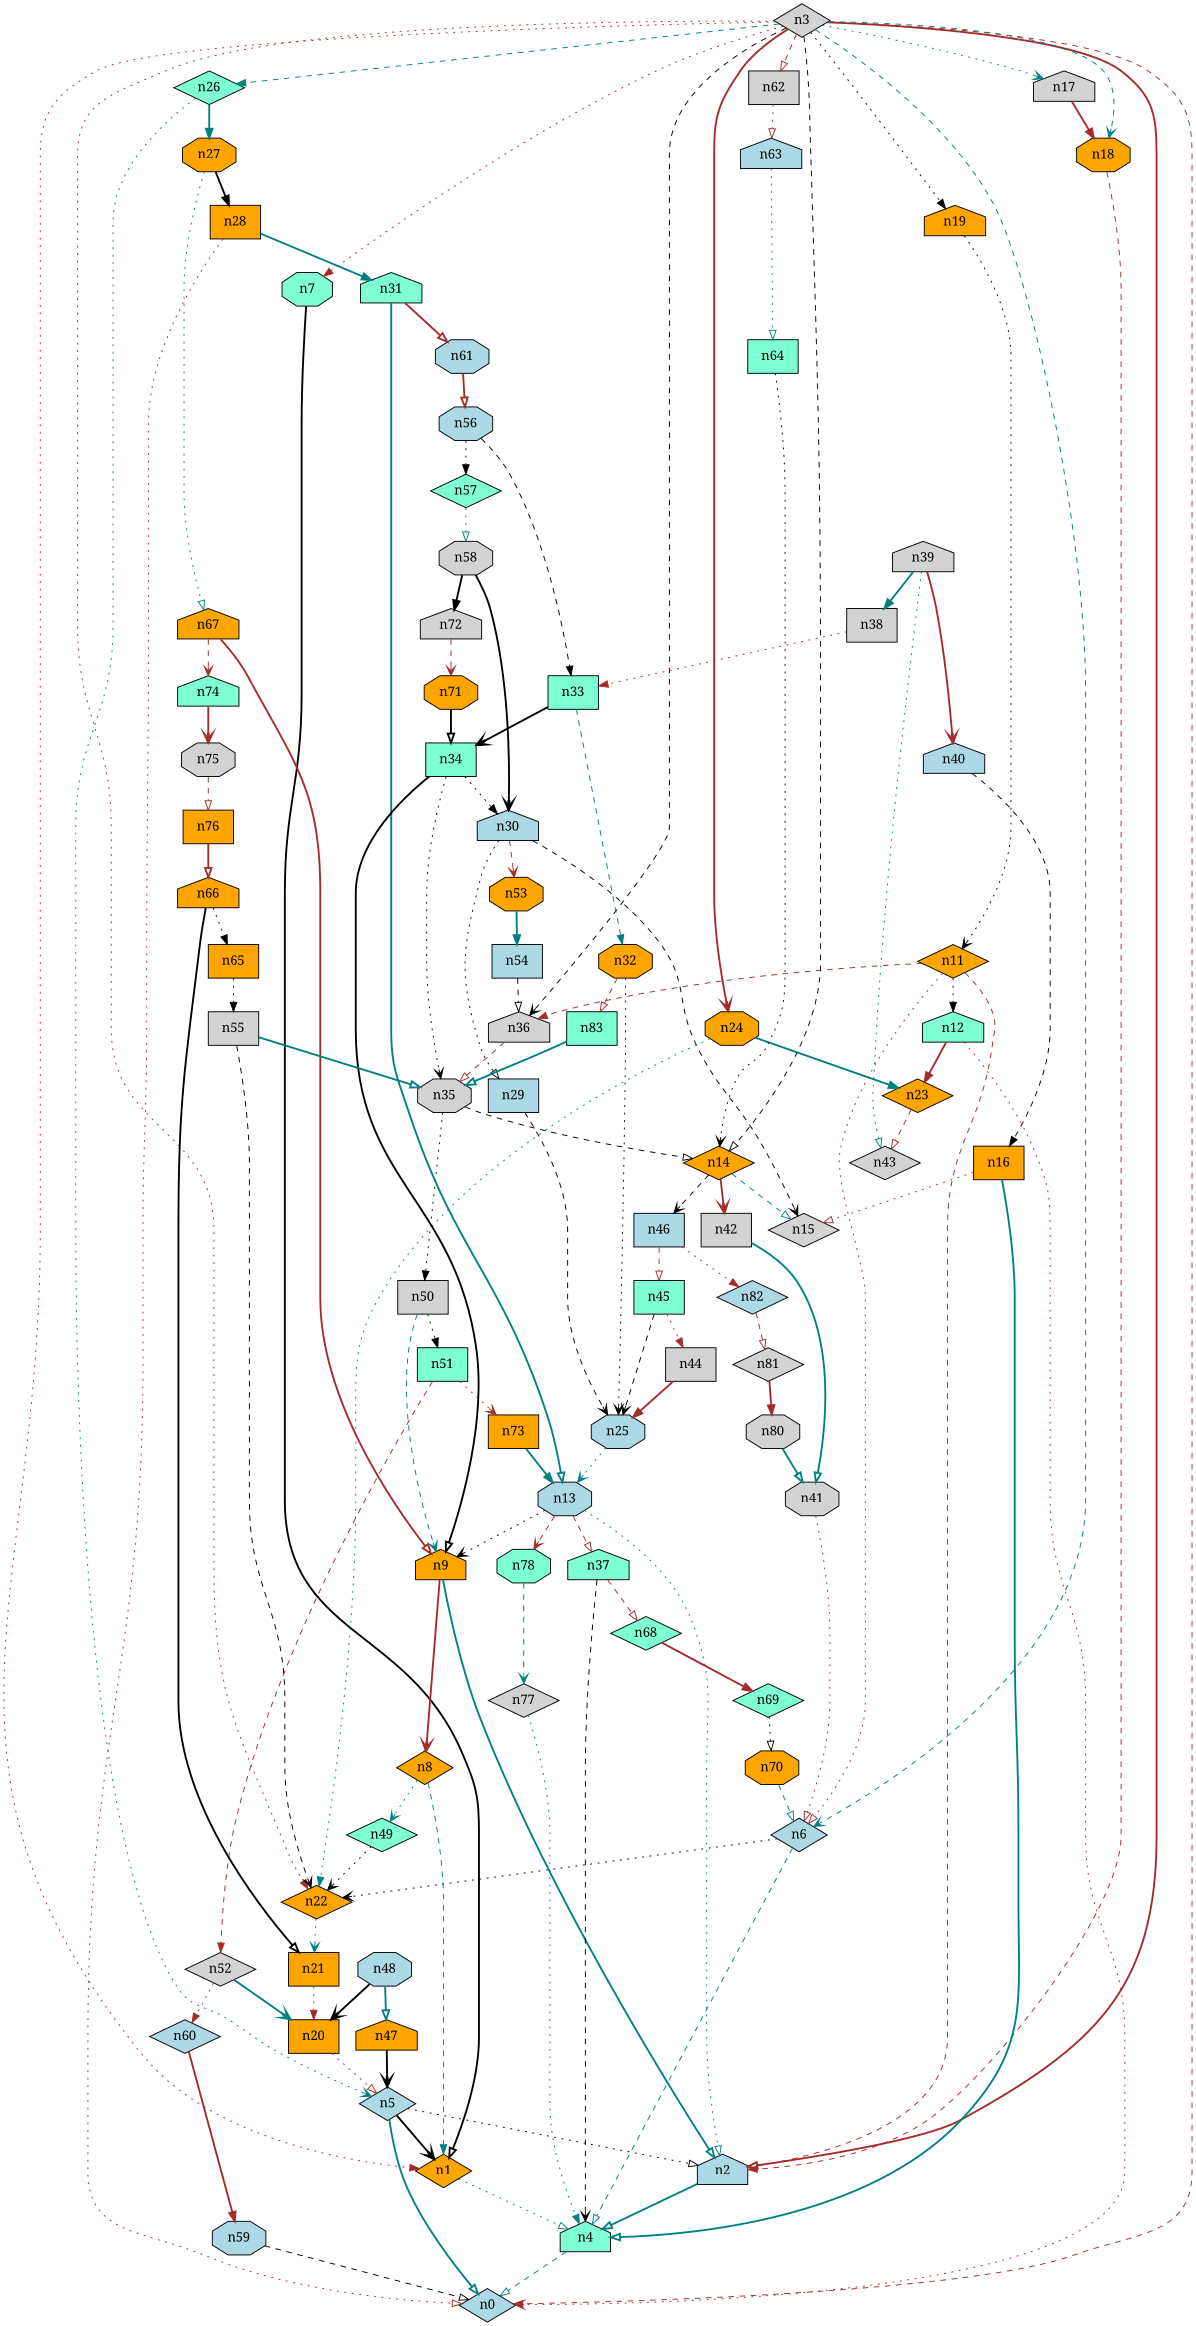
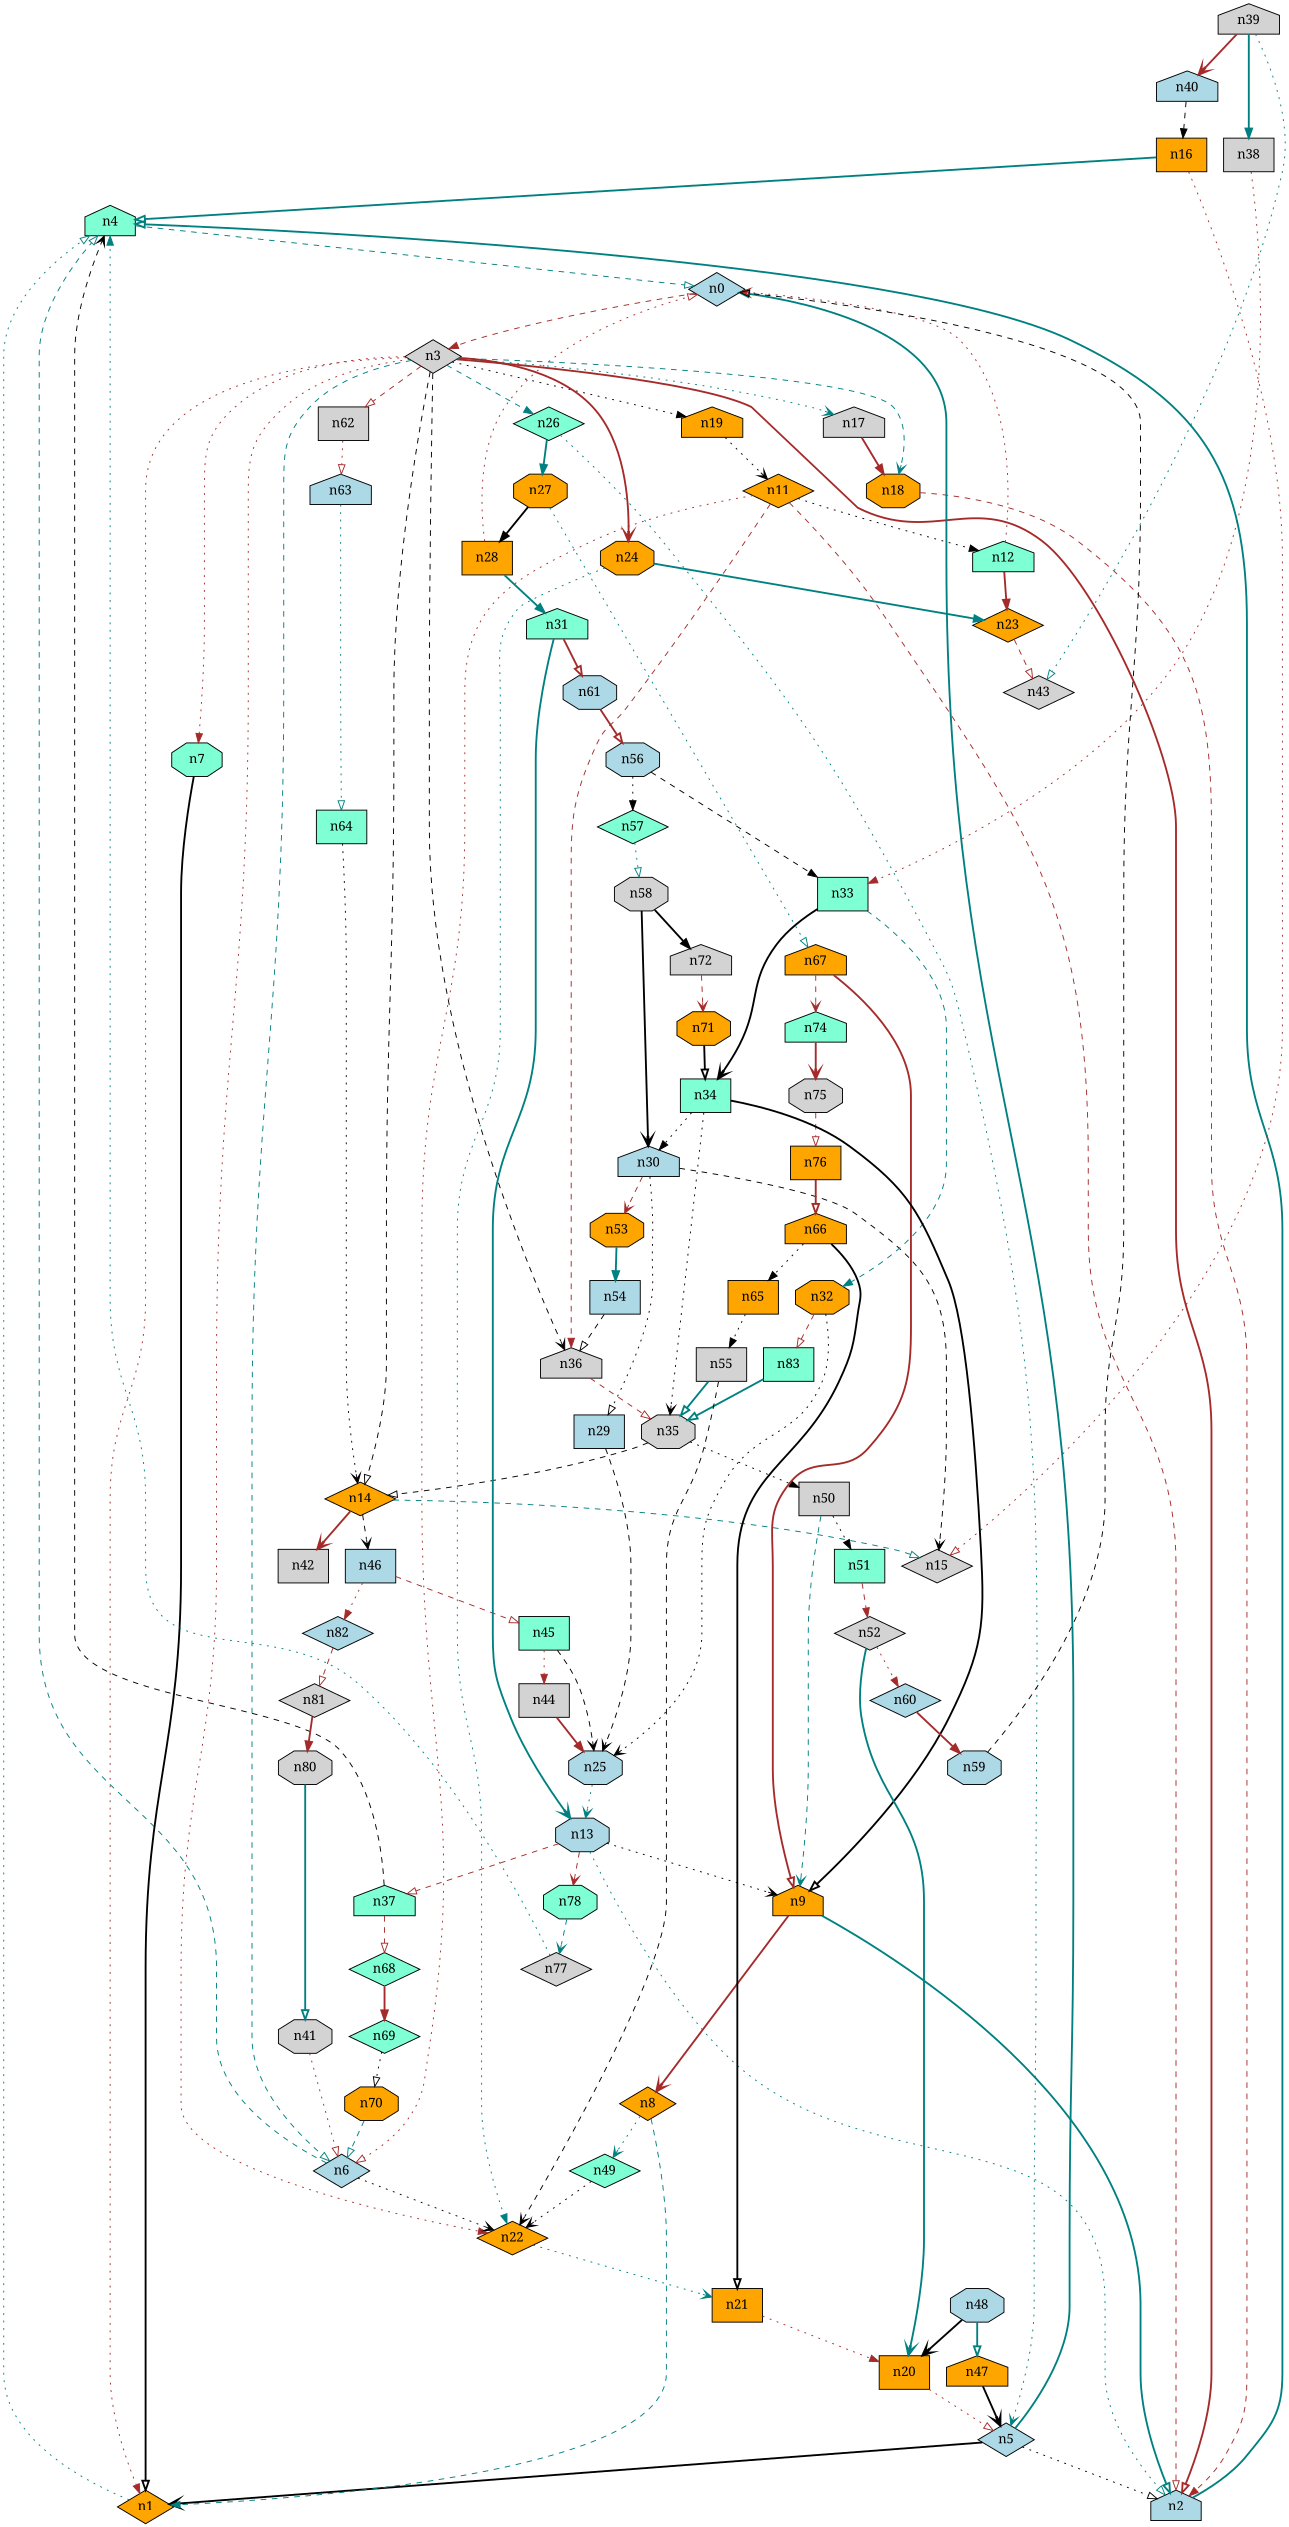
  digraph {
    fontname="Noto Serif"
    node [fillcolor=orange fontname="Noto Serif" shape=diamond style=filled]
    edge [arrowhead=onormal color=brown fontname="Noto Serif" style=dotted]
    n4 [fillcolor=aquamarine shape=house]
    n1
    n0 [fillcolor=lightblue]
    n2 [fillcolor=lightblue shape=house]
    n3 [fillcolor=lightgrey]
    n6 [fillcolor=lightblue]
    n7 [fillcolor=aquamarine shape=octagon]
    n14
    n17 [fillcolor=lightgrey shape=house]
    n18 [shape=octagon]
    n19 [shape=house]
    n22
    n24 [shape=octagon]
    n26 [fillcolor=aquamarine]
    n36 [fillcolor=lightgrey shape=house]
    n62 [fillcolor=lightgrey shape=box]
    n15 [fillcolor=lightgrey]
    n42 [fillcolor=lightgrey shape=box]
    n46 [fillcolor=lightblue shape=box]
    n11
    n21 [shape=box]
    n23
    n5 [fillcolor=lightblue]
    n27 [shape=octagon]
    n35 [fillcolor=lightgrey shape=octagon]
    n63 [fillcolor=lightblue shape=house]
    n41 [fillcolor=lightgrey shape=octagon]
    n45 [fillcolor=aquamarine shape=box]
    n82 [fillcolor=lightblue]
    n12 [fillcolor=aquamarine shape=house]
    n20 [shape=box]
    n43 [fillcolor=lightgrey]
    n28 [shape=box]
    n67 [shape=house]
    n50 [fillcolor=lightgrey shape=box]
    n64 [fillcolor=aquamarine shape=box]
    n8
    n49 [fillcolor=aquamarine]
    n9 [shape=house]
    n13 [fillcolor=lightblue shape=octagon]
    n37 [fillcolor=aquamarine shape=house]
    n78 [fillcolor=aquamarine shape=octagon]
    n68 [fillcolor=aquamarine]
    n77 [fillcolor=lightgrey]
    n69 [fillcolor=aquamarine]
    n25 [fillcolor=lightblue shape=octagon]
    n44 [fillcolor=lightgrey shape=box]
    n81 [fillcolor=lightgrey]
    n16 [shape=box]
    n39 [fillcolor=lightgrey shape=house]
    n38 [fillcolor=lightgrey shape=box]
    n40 [fillcolor=lightblue shape=house]
    n31 [fillcolor=aquamarine shape=house]
    n74 [fillcolor=aquamarine shape=house]
    n61 [fillcolor=lightblue shape=octagon]
    n75 [fillcolor=lightgrey shape=octagon]
    n56 [fillcolor=lightblue shape=octagon]
    n29 [fillcolor=lightblue shape=box]
    n30 [fillcolor=lightblue shape=house]
    n53 [shape=octagon]
    n54 [fillcolor=lightblue shape=box]
    n33 [fillcolor=aquamarine shape=box]
    n57 [fillcolor=aquamarine]
    n32 [shape=octagon]
    n83 [fillcolor=aquamarine shape=box]
    n34 [fillcolor=aquamarine shape=box]
    n51 [fillcolor=aquamarine shape=box]
    n52 [fillcolor=lightgrey]
-   n73 [shape=box]
    n48 [fillcolor=lightblue shape=octagon]
    n47 [shape=house]
    n70 [shape=octagon]
    n80 [fillcolor=lightgrey shape=octagon]
    n60 [fillcolor=lightblue]
    n59 [fillcolor=lightblue shape=octagon]
    n55 [fillcolor=lightgrey shape=box]
    n58 [fillcolor=lightgrey shape=octagon]
    n72 [fillcolor=lightgrey shape=house]
    n71 [shape=octagon]
    n65 [shape=box]
    n66 [shape=house]
    n76 [shape=box]
    n4 -> n0 [color=teal style=dashed]
    n1 -> n4 [color=teal]
    n2 -> n4 [color=teal style=bold]
    n3 -> n1 [arrowhead=normal]
-   n3 -> n0 [arrowhead=normal style=dashed]
+   n0 -> n3 [arrowhead=normal style=dashed]
    n3 -> n2 [style=bold]
-   n3 -> n6 [arrowhead=vee color=teal style=dashed]
+   n3 -> n6 [color=teal style=dashed]
    n3 -> n7 [arrowhead=normal]
    n3 -> n14 [color=black style=dashed]
    n3 -> n17 [arrowhead=vee color=teal]
    n3 -> n18 [arrowhead=vee color=teal style=dashed]
    n3 -> n19 [arrowhead=normal color=black]
    n3 -> n22 [arrowhead=normal]
    n3 -> n24 [arrowhead=vee style=bold]
    n3 -> n26 [arrowhead=normal color=teal style=dashed]
    n3 -> n36 [arrowhead=vee color=black style=dashed]
    n3 -> n62 [style=dashed]
    n6 -> n4 [color=teal style=dashed]
    n6 -> n22 [arrowhead=vee color=black]
    n7 -> n1 [color=black style=bold]
    n14 -> n15 [color=teal style=dashed]
    n14 -> n42 [arrowhead=vee style=bold]
    n14 -> n46 [arrowhead=vee color=black style=dashed]
    n17 -> n18 [arrowhead=normal style=bold]
    n18 -> n2 [arrowhead=normal style=dashed]
    n19 -> n11 [arrowhead=vee color=black]
    n22 -> n21 [arrowhead=vee color=teal]
    n24 -> n22 [arrowhead=normal color=teal]
    n24 -> n23 [arrowhead=normal color=teal style=bold]
    n26 -> n5 [arrowhead=vee color=teal]
    n26 -> n27 [arrowhead=normal color=teal style=bold]
    n36 -> n35 [style=dashed]
    n62 -> n63
-   n42 -> n41 [color=teal style=bold]
    n46 -> n45 [style=dashed]
    n46 -> n82 [arrowhead=normal]
    n11 -> n2 [style=dashed]
    n11 -> n6
    n11 -> n36 [arrowhead=normal style=dashed]
    n11 -> n12 [arrowhead=normal color=black]
    n21 -> n20 [arrowhead=normal]
    n23 -> n43 [style=dashed]
    n5 -> n1 [arrowhead=vee color=black style=bold]
    n5 -> n0 [color=teal style=bold]
    n5 -> n2 [color=black]
    n27 -> n28 [arrowhead=normal color=black style=bold]
    n27 -> n67 [color=teal]
    n35 -> n14 [color=black style=dashed]
    n35 -> n50 [arrowhead=normal color=black]
    n63 -> n64 [color=teal]
    n41 -> n6
    n45 -> n25 [arrowhead=vee color=black style=dashed]
    n45 -> n44 [arrowhead=normal]
    n82 -> n81 [style=dashed]
    n12 -> n0 [arrowhead=vee]
    n12 -> n23 [arrowhead=normal style=bold]
    n20 -> n5
    n28 -> n0
    n28 -> n31 [arrowhead=normal color=teal style=bold]
    n67 -> n9 [style=bold]
    n67 -> n74 [arrowhead=vee style=dashed]
    n50 -> n9 [arrowhead=vee color=teal style=dashed]
    n50 -> n51 [arrowhead=normal color=black]
    n64 -> n14 [arrowhead=vee color=black]
    n8 -> n1 [arrowhead=normal color=teal style=dashed]
    n8 -> n49 [arrowhead=vee color=teal]
    n49 -> n22 [arrowhead=vee color=black]
    n9 -> n2 [color=teal style=bold]
    n9 -> n8 [arrowhead=vee style=bold]
    n13 -> n2 [color=teal]
    n13 -> n9 [arrowhead=vee color=black]
    n13 -> n37 [style=dashed]
    n13 -> n78 [arrowhead=vee style=dashed]
    n37 -> n4 [arrowhead=vee color=black style=dashed]
    n37 -> n68 [style=dashed]
    n78 -> n77 [arrowhead=vee color=teal style=dashed]
    n68 -> n69 [arrowhead=normal style=bold]
    n77 -> n4 [arrowhead=normal color=teal]
    n69 -> n70 [color=black]
    n25 -> n13 [arrowhead=vee color=teal]
    n44 -> n25 [arrowhead=normal style=bold]
    n81 -> n80 [arrowhead=normal style=bold]
    n16 -> n4 [color=teal style=bold]
    n16 -> n15
    n39 -> n43 [color=teal]
    n39 -> n38 [arrowhead=normal color=teal style=bold]
    n39 -> n40 [arrowhead=vee style=bold]
    n38 -> n33 [arrowhead=normal]
    n40 -> n16 [arrowhead=normal color=black style=dashed]
-   n31 -> n13 [color=teal style=bold]
+   n31 -> n13 [arrowhead=vee color=teal style=bold]
    n31 -> n61 [style=bold]
    n74 -> n75 [arrowhead=vee style=bold]
    n61 -> n56 [style=bold]
    n75 -> n76 [style=dashed]
    n56 -> n33 [arrowhead=normal color=black style=dashed]
    n56 -> n57 [arrowhead=normal color=black]
    n29 -> n25 [arrowhead=vee color=black style=dashed]
    n30 -> n15 [arrowhead=vee color=black style=dashed]
    n30 -> n29 [color=black]
    n30 -> n53 [arrowhead=vee style=dashed]
    n53 -> n54 [arrowhead=normal color=teal style=bold]
    n54 -> n36 [color=black style=dashed]
    n33 -> n32 [arrowhead=normal color=teal style=dashed]
    n33 -> n34 [arrowhead=vee color=black style=bold]
    n57 -> n58 [color=teal]
    n32 -> n25 [arrowhead=vee color=black]
    n32 -> n83 [style=dashed]
    n83 -> n35 [color=teal style=bold]
    n34 -> n35 [arrowhead=vee color=black]
    n34 -> n9 [color=black style=bold]
    n34 -> n30 [arrowhead=normal color=black]
    n51 -> n52 [arrowhead=normal style=dashed]
-   n51 -> n73 [arrowhead=vee]
    n52 -> n20 [arrowhead=vee color=teal style=bold]
    n52 -> n60 [arrowhead=normal]
-   n73 -> n13 [arrowhead=normal color=teal style=bold]
    n48 -> n20 [arrowhead=vee color=black style=bold]
    n48 -> n47 [color=teal style=bold]
    n47 -> n5 [arrowhead=vee color=black style=bold]
    n70 -> n6 [color=teal style=dashed]
    n80 -> n41 [color=teal style=bold]
    n60 -> n59 [arrowhead=normal style=bold]
    n59 -> n0 [color=black style=dashed]
    n55 -> n22 [arrowhead=vee color=black style=dashed]
    n55 -> n35 [color=teal style=bold]
    n58 -> n30 [arrowhead=vee color=black style=bold]
    n58 -> n72 [arrowhead=normal color=black style=bold]
    n72 -> n71 [arrowhead=vee style=dashed]
    n71 -> n34 [color=black style=bold]
    n65 -> n55 [arrowhead=normal color=black]
    n66 -> n21 [color=black style=bold]
    n66 -> n65 [arrowhead=normal color=black]
    n76 -> n66 [style=bold]
  }
